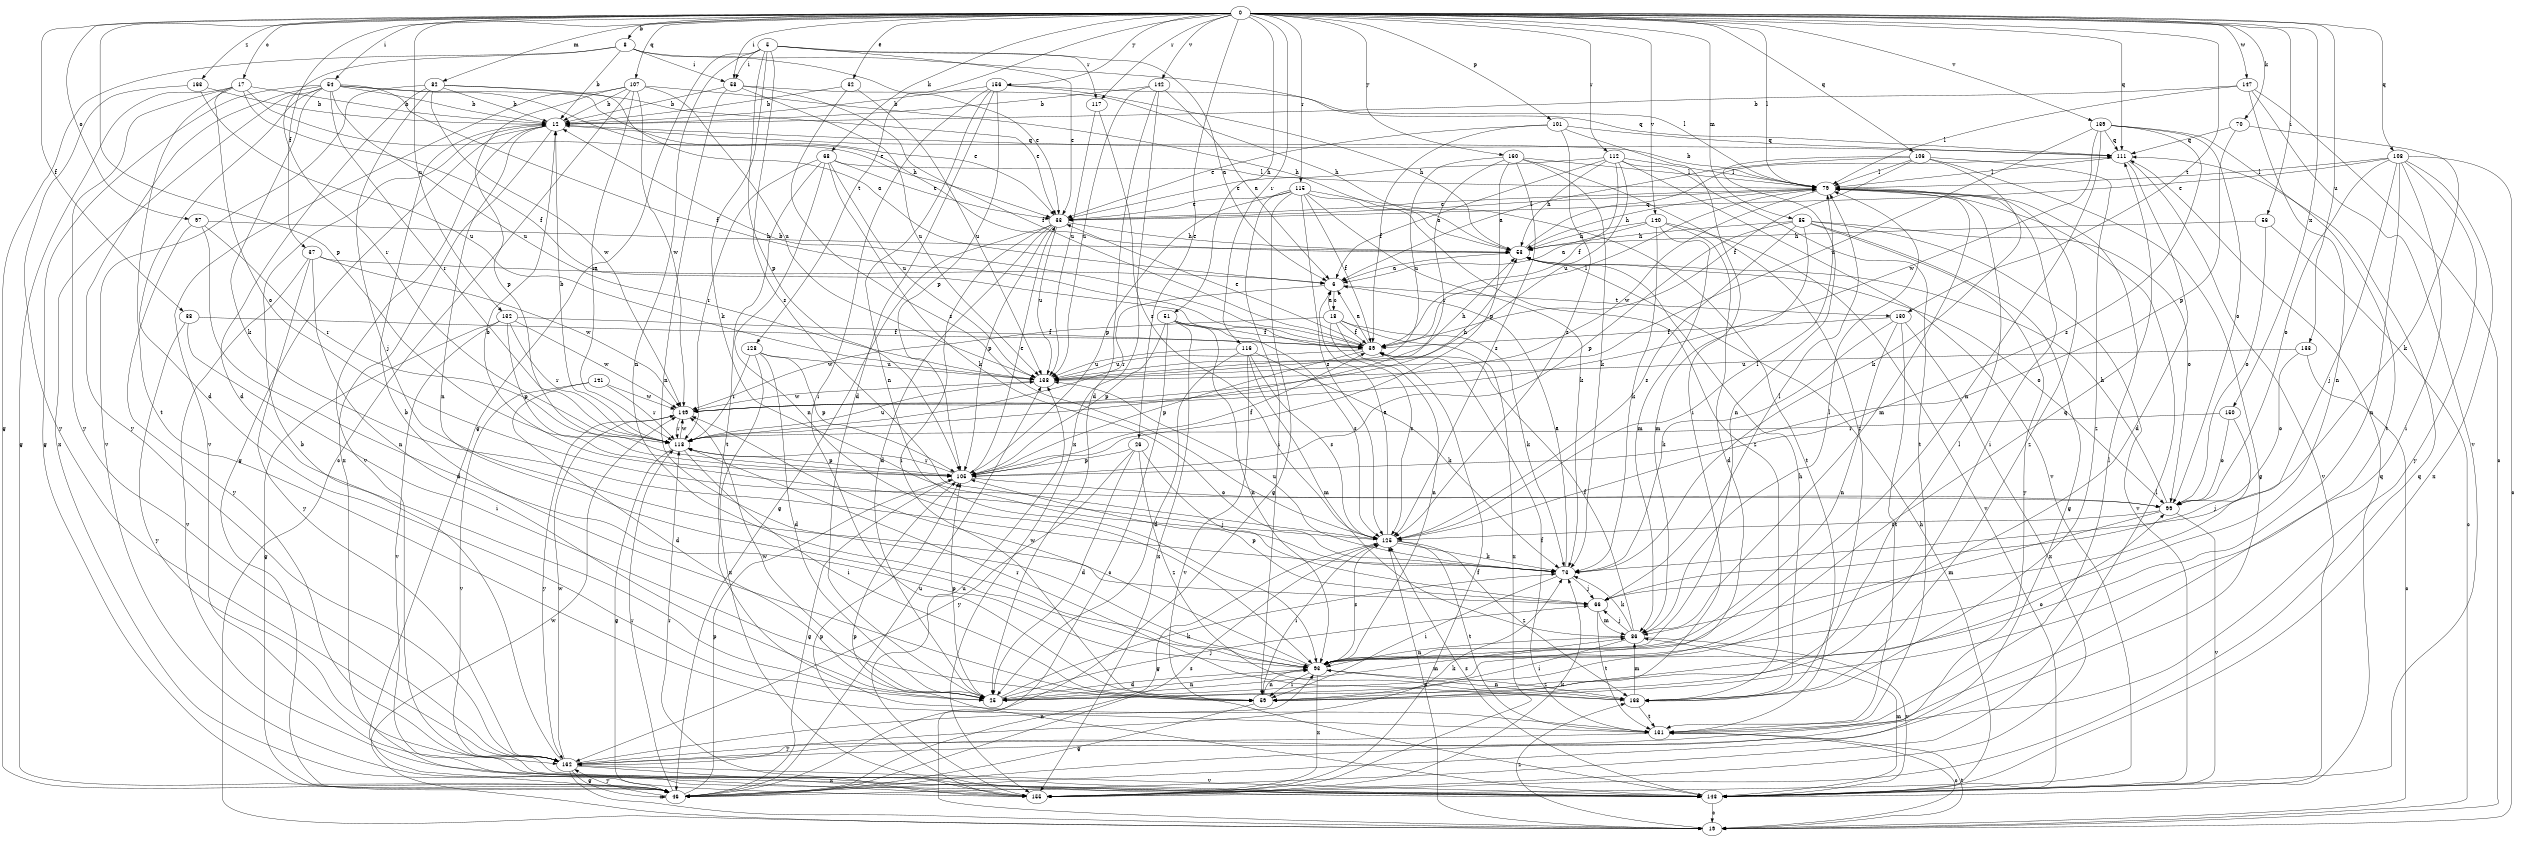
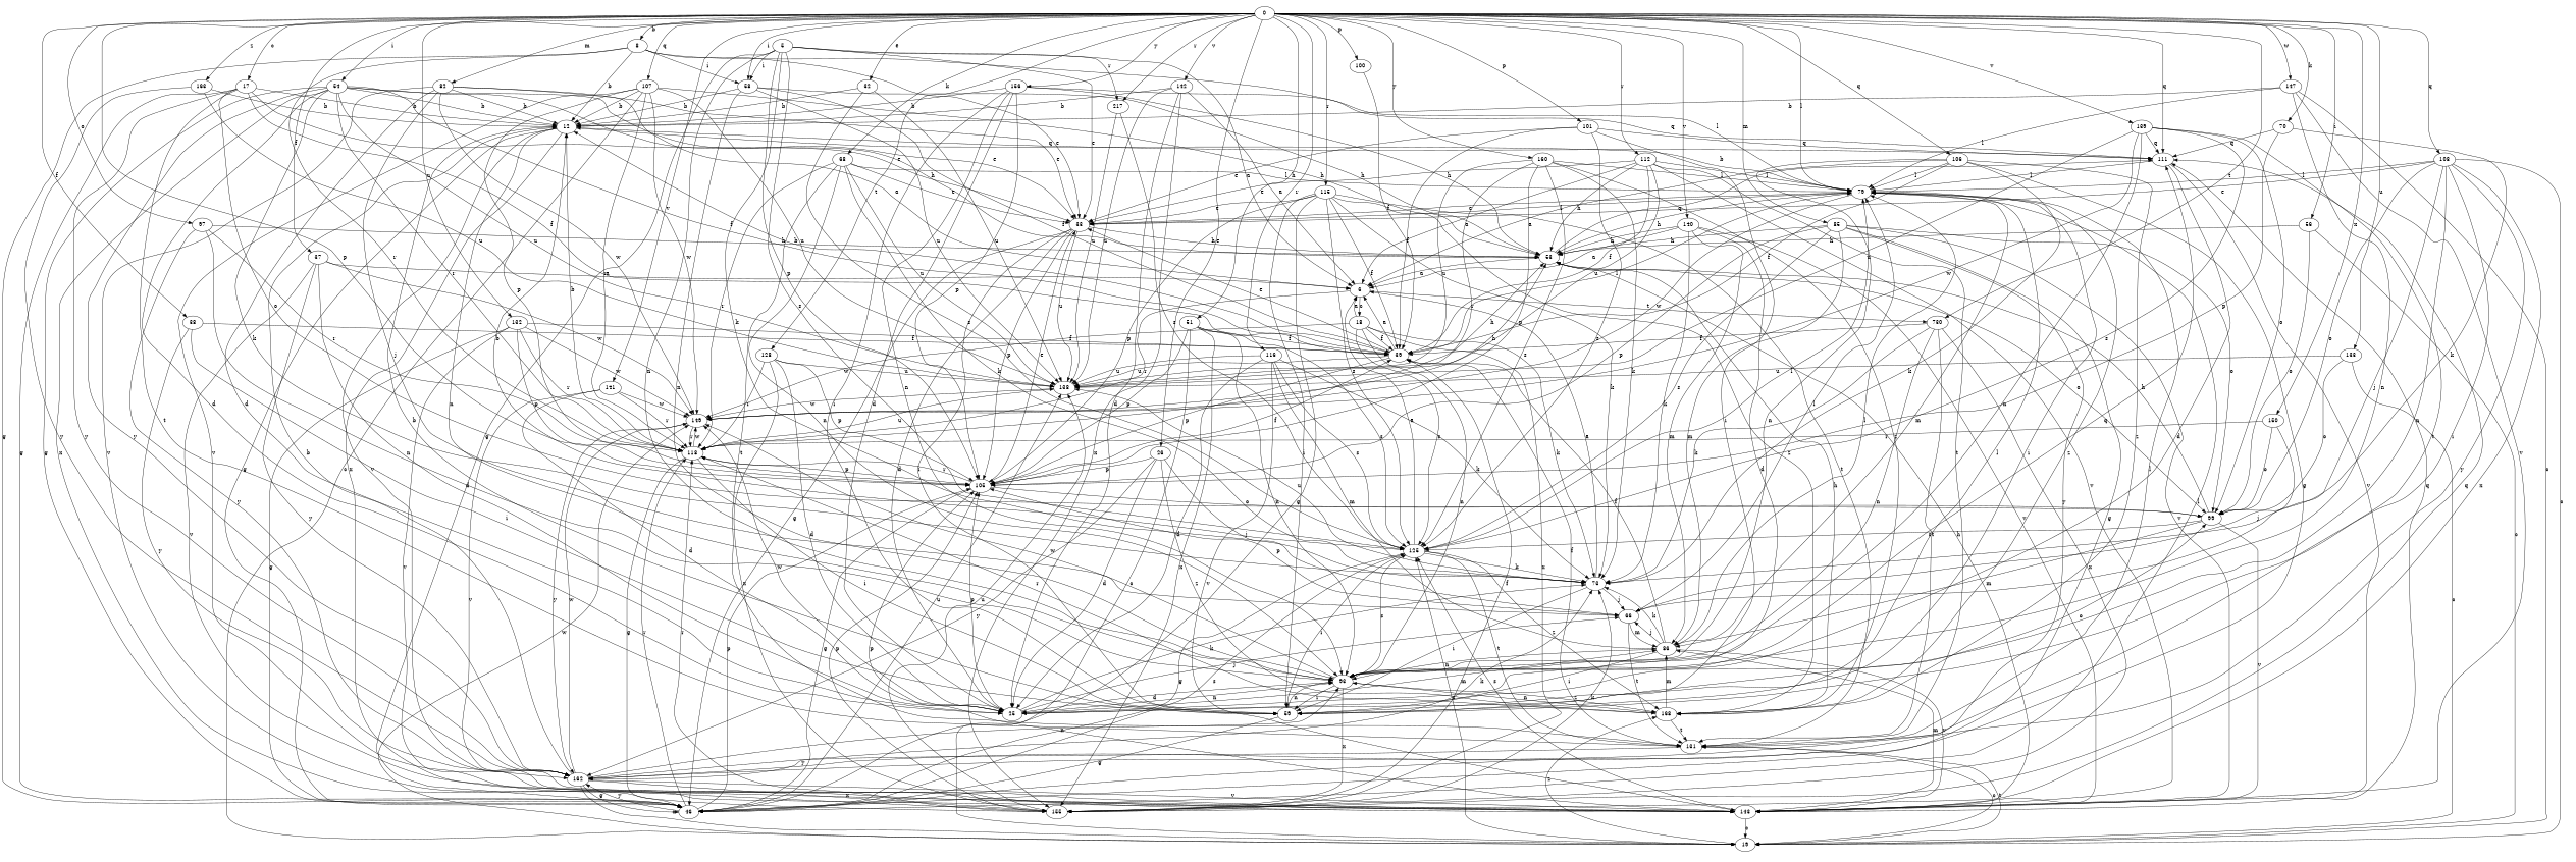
  strict digraph {
    0
    8
    17
    26
    32
    n6 [label=38]
    37
    51
    54
    56
    58
    68
    70
    79
    82
    85
    97
+   100
    101
    105
    106
    107
    108
    111
    112
    115
    116
-   117
+   117 [label=217]
    128
-   130
+   130 [label=730]
    132
    133
    139
    140
    141
    142
    147
    150
    156
    160
    163
    33
    46
    118
    12
    39
    99
    131
    162
    168
    25
    66
    125
    138
    59
    6
    143
    149
    93
    155
    19
    73
    53
    86
    5
    18
    0 -> 8 [label=b]
    0 -> 17 [label=c]
    0 -> 26 [label=e]
    0 -> 32 [label=e]
    0 -> n6 [label=f]
    0 -> 37 [label=f]
    0 -> 51 [label=h]
    0 -> 54 [label=i]
    0 -> 56 [label=i]
    0 -> 58 [label=i]
    0 -> 68 [label=k]
    0 -> 70 [label=k]
    0 -> 79 [label=l]
    0 -> 82 [label=m]
    0 -> 85 [label=m]
    0 -> 97 [label=o]
+   0 -> 100 [label=p]
    0 -> 101 [label=p]
    0 -> 105 [label=p]
    0 -> 106 [label=q]
    0 -> 107 [label=q]
    0 -> 108 [label=q]
    0 -> 111 [label=q]
    0 -> 112 [label=r]
    0 -> 115 [label=r]
    0 -> 116 [label=r]
    0 -> 117 [label=r]
    0 -> 128 [label=t]
    0 -> 130 [label=t]
    0 -> 132 [label=u]
    0 -> 133 [label=u]
    0 -> 139 [label=v]
    0 -> 140 [label=v]
+   0 -> 141 [label=v]
    0 -> 142 [label=v]
    0 -> 147 [label=w]
    0 -> 150 [label=x]
    0 -> 156 [label=y]
    0 -> 160 [label=y]
    0 -> 163 [label=z]
    8 -> 58 [label=i]
    8 -> 79 [label=l]
    8 -> 33 [label=e]
    8 -> 46 [label=g]
    8 -> 118 [label=r]
    8 -> 12 [label=b]
    17 -> 33 [label=e]
    17 -> 46 [label=g]
    17 -> 12 [label=b]
    17 -> 39 [label=f]
    17 -> 99 [label=o]
    17 -> 131 [label=t]
    17 -> 162 [label=y]
    26 -> 105 [label=p]
    26 -> 162 [label=y]
    26 -> 168 [label=z]
    26 -> 25 [label=d]
    26 -> 66 [label=j]
    32 -> 12 [label=b]
    32 -> 125 [label=s]
    32 -> 138 [label=u]
    n6 -> 39 [label=f]
    n6 -> 162 [label=y]
    n6 -> 59 [label=i]
    37 -> 162 [label=y]
    37 -> 25 [label=d]
    37 -> 6 [label=a]
    37 -> 143 [label=v]
    37 -> 149 [label=w]
    51 -> 105 [label=p]
    51 -> 39 [label=f]
    51 -> 125 [label=s]
    51 -> 93 [label=n]
    51 -> 155 [label=x]
    51 -> 19 [label=c]
    54 -> 33 [label=e]
    54 -> 46 [label=g]
    54 -> 118 [label=r]
    54 -> 12 [label=b]
    54 -> 39 [label=f]
    54 -> 162 [label=y]
    54 -> 25 [label=d]
    54 -> 138 [label=u]
    54 -> 155 [label=x]
    54 -> 73 [label=k]
    54 -> 53 [label=h]
    56 -> 99 [label=o]
    56 -> 19 [label=c]
    56 -> 53 [label=h]
    58 -> 12 [label=b]
    58 -> 39 [label=f]
    58 -> 138 [label=u]
    58 -> 93 [label=n]
    58 -> 53 [label=h]
    68 -> 79 [label=l]
    68 -> 33 [label=e]
    68 -> 118 [label=r]
    68 -> 131 [label=t]
    68 -> 138 [label=u]
    68 -> 93 [label=n]
    68 -> 73 [label=k]
    70 -> 105 [label=p]
    70 -> 111 [label=q]
    70 -> 73 [label=k]
    79 -> 33 [label=e]
    79 -> 12 [label=b]
    79 -> 168 [label=z]
    79 -> 59 [label=i]
    79 -> 149 [label=w]
    79 -> 53 [label=h]
    79 -> 86 [label=m]
    82 -> 33 [label=e]
    82 -> 12 [label=b]
    82 -> 25 [label=d]
    82 -> 66 [label=j]
    82 -> 6 [label=a]
    82 -> 143 [label=v]
    82 -> 149 [label=w]
    85 -> 105 [label=p]
    85 -> 46 [label=g]
    85 -> 99 [label=o]
    85 -> 162 [label=y]
    85 -> 125 [label=s]
    85 -> 143 [label=v]
    85 -> 53 [label=h]
    85 -> 86 [label=m]
    97 -> 118 [label=r]
    97 -> 162 [label=y]
    97 -> 93 [label=n]
    97 -> 53 [label=h]
+   100 -> 39 [label=f]
    101 -> 111 [label=q]
    101 -> 33 [label=e]
    101 -> 39 [label=f]
    101 -> 125 [label=s]
    101 -> 59 [label=i]
    105 -> 33 [label=e]
    105 -> 46 [label=g]
    105 -> 118 [label=r]
    105 -> 39 [label=f]
    105 -> 99 [label=o]
    106 -> 79 [label=l]
    106 -> 46 [label=g]
    106 -> 39 [label=f]
    106 -> 168 [label=z]
    106 -> 6 [label=a]
    106 -> 93 [label=n]
    106 -> 73 [label=k]
    107 -> 105 [label=p]
    107 -> 118 [label=r]
    107 -> 12 [label=b]
    107 -> 138 [label=u]
    107 -> 143 [label=v]
    107 -> 149 [label=w]
    107 -> 19 [label=c]
    107 -> 53 [label=h]
    108 -> 79 [label=l]
    108 -> 33 [label=e]
    108 -> 99 [label=o]
    108 -> 162 [label=y]
    108 -> 66 [label=j]
    108 -> 59 [label=i]
    108 -> 93 [label=n]
    108 -> 155 [label=x]
    108 -> 19 [label=c]
    111 -> 79 [label=l]
    111 -> 25 [label=d]
    111 -> 143 [label=v]
    112 -> 79 [label=l]
    112 -> 33 [label=e]
    112 -> 39 [label=f]
    112 -> 131 [label=t]
    112 -> 138 [label=u]
    112 -> 6 [label=a]
    112 -> 143 [label=v]
    112 -> 53 [label=h]
    115 -> 105 [label=p]
    115 -> 33 [label=e]
    115 -> 46 [label=g]
    115 -> 39 [label=f]
    115 -> 131 [label=t]
    115 -> 168 [label=z]
    115 -> 125 [label=s]
    115 -> 59 [label=i]
    115 -> 73 [label=k]
    116 -> 25 [label=d]
    116 -> 125 [label=s]
    116 -> 138 [label=u]
    116 -> 143 [label=v]
    116 -> 73 [label=k]
    116 -> 86 [label=m]
    117 -> 125 [label=s]
    117 -> 138 [label=u]
    128 -> 105 [label=p]
    128 -> 118 [label=r]
    128 -> 25 [label=d]
    128 -> 138 [label=u]
    128 -> 155 [label=x]
    130 -> 39 [label=f]
    130 -> 131 [label=t]
    130 -> 93 [label=n]
    130 -> 155 [label=x]
    130 -> 73 [label=k]
    132 -> 105 [label=p]
    132 -> 46 [label=g]
    132 -> 118 [label=r]
    132 -> 39 [label=f]
    132 -> 143 [label=v]
    132 -> 149 [label=w]
    133 -> 99 [label=o]
    133 -> 138 [label=u]
    133 -> 19 [label=c]
    139 -> 111 [label=q]
    139 -> 99 [label=o]
    139 -> 131 [label=t]
    139 -> 125 [label=s]
    139 -> 138 [label=u]
    139 -> 149 [label=w]
    139 -> 93 [label=n]
    140 -> 25 [label=d]
    140 -> 6 [label=a]
    140 -> 143 [label=v]
    140 -> 73 [label=k]
    140 -> 53 [label=h]
    140 -> 86 [label=m]
    141 -> 118 [label=r]
    141 -> 25 [label=d]
    141 -> 143 [label=v]
    141 -> 149 [label=w]
    142 -> 12 [label=b]
    142 -> 25 [label=d]
    142 -> 138 [label=u]
    142 -> 6 [label=a]
    142 -> 155 [label=x]
    147 -> 79 [label=l]
    147 -> 12 [label=b]
    147 -> 143 [label=v]
    147 -> 93 [label=n]
    147 -> 19 [label=c]
    150 -> 118 [label=r]
    150 -> 99 [label=o]
    150 -> 66 [label=j]
    156 -> 105 [label=p]
    156 -> 111 [label=q]
    156 -> 12 [label=b]
    156 -> 25 [label=d]
    156 -> 59 [label=i]
    156 -> 93 [label=n]
    156 -> 53 [label=h]
    160 -> 79 [label=l]
    160 -> 105 [label=p]
    160 -> 118 [label=r]
    160 -> 168 [label=z]
    160 -> 125 [label=s]
    160 -> 138 [label=u]
    160 -> 73 [label=k]
    163 -> 12 [label=b]
    163 -> 162 [label=y]
    163 -> 138 [label=u]
    33 -> 79 [label=l]
    33 -> 105 [label=p]
    33 -> 46 [label=g]
    33 -> 25 [label=d]
    33 -> 138 [label=u]
    33 -> 59 [label=i]
    33 -> 53 [label=h]
    46 -> 79 [label=l]
    46 -> 105 [label=p]
    46 -> 118 [label=r]
    46 -> 162 [label=y]
    46 -> 125 [label=s]
    46 -> 138 [label=u]
    118 -> 105 [label=p]
    118 -> 46 [label=g]
    118 -> 12 [label=b]
    118 -> 138 [label=u]
    118 -> 59 [label=i]
    118 -> 149 [label=w]
    12 -> 111 [label=q]
    12 -> 46 [label=g]
    12 -> 143 [label=v]
    12 -> 93 [label=n]
    12 -> 155 [label=x]
    39 -> 79 [label=l]
    39 -> 105 [label=p]
    39 -> 33 [label=e]
    39 -> 12 [label=b]
    39 -> 138 [label=u]
    39 -> 6 [label=a]
    99 -> 125 [label=s]
    99 -> 143 [label=v]
    99 -> 53 [label=h]
    99 -> 86 [label=m]
    131 -> 79 [label=l]
    131 -> 39 [label=f]
    131 -> 162 [label=y]
    131 -> 19 [label=c]
    162 -> 46 [label=g]
    162 -> 12 [label=b]
    162 -> 143 [label=v]
    162 -> 149 [label=w]
    162 -> 93 [label=n]
    162 -> 155 [label=x]
    162 -> 19 [label=c]
    162 -> 73 [label=k]
    168 -> 118 [label=r]
    168 -> 131 [label=t]
    168 -> 93 [label=n]
    168 -> 53 [label=h]
    168 -> 86 [label=m]
    25 -> 105 [label=p]
    25 -> 99 [label=o]
    25 -> 66 [label=j]
    25 -> 149 [label=w]
    25 -> 93 [label=n]
    25 -> 73 [label=k]
    25 -> 86 [label=m]
    66 -> 79 [label=l]
    66 -> 105 [label=p]
    66 -> 131 [label=t]
    66 -> 86 [label=m]
    125 -> 79 [label=l]
    125 -> 46 [label=g]
    125 -> 12 [label=b]
    125 -> 131 [label=t]
    125 -> 168 [label=z]
    125 -> 59 [label=i]
    125 -> 6 [label=a]
    125 -> 73 [label=k]
    138 -> 149 [label=w]
    138 -> 53 [label=h]
    59 -> 79 [label=l]
    59 -> 46 [label=g]
    59 -> 12 [label=b]
    59 -> 93 [label=n]
    6 -> 130 [label=t]
    6 -> 118 [label=r]
    6 -> 18 [label=c]
    143 -> 105 [label=p]
    143 -> 111 [label=q]
    143 -> 125 [label=s]
    143 -> 19 [label=c]
    143 -> 53 [label=h]
    143 -> 86 [label=m]
    149 -> 118 [label=r]
    149 -> 162 [label=y]
    149 -> 53 [label=h]
    93 -> 111 [label=q]
    93 -> 168 [label=z]
    93 -> 25 [label=d]
    93 -> 125 [label=s]
    93 -> 59 [label=i]
    93 -> 149 [label=w]
    93 -> 155 [label=x]
    155 -> 105 [label=p]
    155 -> 111 [label=q]
    155 -> 118 [label=r]
    155 -> 39 [label=f]
    155 -> 138 [label=u]
    155 -> 73 [label=k]
    19 -> 131 [label=t]
    19 -> 168 [label=z]
    19 -> 125 [label=s]
    19 -> 149 [label=w]
    73 -> 66 [label=j]
    73 -> 138 [label=u]
    73 -> 59 [label=i]
    73 -> 6 [label=a]
    53 -> 111 [label=q]
    53 -> 99 [label=o]
    53 -> 6 [label=a]
    86 -> 79 [label=l]
    86 -> 39 [label=f]
    86 -> 66 [label=j]
    86 -> 59 [label=i]
    86 -> 143 [label=v]
    86 -> 93 [label=n]
    86 -> 73 [label=k]
    5 -> 58 [label=i]
    5 -> 105 [label=p]
    5 -> 117 [label=r]
    5 -> 33 [label=e]
    5 -> 46 [label=g]
    5 -> 125 [label=s]
    5 -> 6 [label=a]
    5 -> 93 [label=n]
    5 -> 73 [label=k]
    18 -> 39 [label=f]
    18 -> 125 [label=s]
    18 -> 6 [label=a]
    18 -> 149 [label=w]
    18 -> 93 [label=n]
    18 -> 155 [label=x]
    18 -> 73 [label=k]
  }
